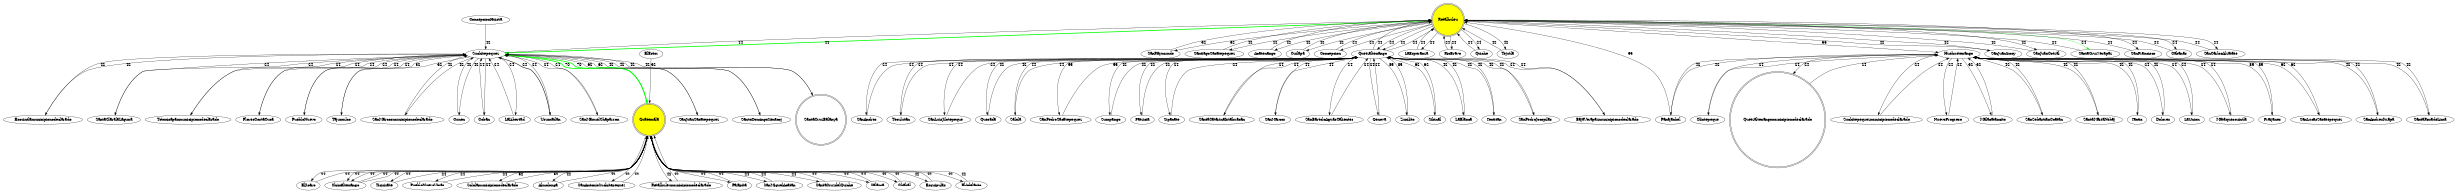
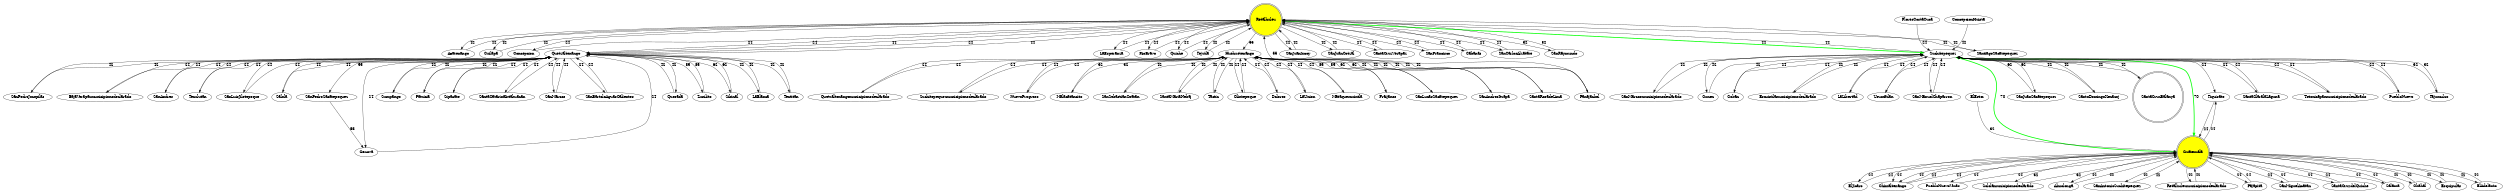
  digraph {
    edge [color=black]
    Retalhuleu [fillcolor=yellow shape=doublecircle style=filled]
    Suchitepequez
    SanRaymundo
    SantiagoSacatepequez
    Acatenango
    Cuilapa
    Concepcion
    Quetzaltenango
    LaEsperanza
    RioBravo
    Quiche
    Tejutla
    Huehuetenango
    SanJuanIxcoy
    SanJuanCotzal
    SantaCruzVerapaz
    SanFrancisco
    Cabanas
    SanCarlosAlzatate
    Guatemala [fillcolor=yellow shape=doublecircle style=filled]
    SanJuanSacatepequez
    SantoDomingoXenacoj
    SantaCruzBalanya [shape=doublecircle]
    Escuintlamunicipionodeclarado
    SantaClaralaLaguna
    Totonicapanmunicipionodeclarado
    FloresCostaCuca
    PuebloNuevo
    Tajumulco
    SanMarcosmunicipionodeclarado
    Cunen
    Coban
    LaLibertad
    Usumatlan
    SanManuelChaparron
    SanPedroSacatepequez
    Sumpango
    Patzicia
    Sipacate
    SantaCatarinaIxtahuacan
    SanMarcos
    SanBartoloAguasCalientes
    Genova
    Zunilito
    Sibinal
    LaBlanca
    Tectitan
    SanPedroJocopilas
    BajaVerapazmunicipionodeclarado
    SanAndres
    Teculutan
    SanLuisJilotepeque
    Quesada
    Salola
    Fraijanes
    SanLucasSacatepequez
    SanAndresItzapa
    SantaRosadeLima
    Panajachel
    Olintepeque
-   Quetzaltenangomunicipionodeclarado [shape=doublecircle]
+   Quetzaltenangomunicipionodeclarado
    Suchitepequezmunicipionodeclarado
    NuevoProgreso
    Malacatancito
    SanSebastianCoatan
    SantaMariaNebaj
    Tactic
    Dolores
    LaUnion
    Mataquescuintla
    ElJicaro
    Chimaltenango
    Tiquisate
    PuebloNuevoVinas
    Sololamunicipionodeclarado
    Almolonga
    SanAntonioSuchitepequez
    Retalhuleumunicipionodeclarado
    Pajapita
    SanMiguelAcatan
    SantaCruzdelQuiche
    Salama
    Chahal
    Esquipulas
    ElAdelanto
    ConcepcionHuista
    ElEstor
    Retalhuleu -> Suchitepequez [color=green label=44 penwidth=3 style=bold]
    Retalhuleu -> SanRaymundo [label=32]
    Retalhuleu -> SantiagoSacatepequez [label=42]
    Retalhuleu -> Acatenango [label=42]
    Retalhuleu -> Cuilapa [label=42]
    Retalhuleu -> Concepcion [label=24]
    Retalhuleu -> Quetzaltenango [label=24]
    Retalhuleu -> Quetzaltenango [label=44]
    Retalhuleu -> LaEsperanza [label=24]
    Retalhuleu -> RioBravo [label=24]
    Retalhuleu -> Quiche [label=24]
    Retalhuleu -> Tejutla [label=42]
    Retalhuleu -> Huehuetenango [label=55]
    Retalhuleu -> SanJuanIxcoy [label=42]
    Retalhuleu -> SanJuanCotzal [label=42]
-   Retalhuleu -> SantaCruzVerapaz [color=green label=24]
+   Retalhuleu -> SantaCruzVerapaz [label=24]
    Retalhuleu -> SanFrancisco [label=24]
    Retalhuleu -> Cabanas [label=24]
    Retalhuleu -> SanCarlosAlzatate [label=24]
    Suchitepequez -> Retalhuleu [label=44]
    Suchitepequez -> Guatemala [color=green label=70 penwidth=3 style=bold]
    Suchitepequez -> SanJuanSacatepequez [label=62]
    Suchitepequez -> SantoDomingoXenacoj [label=42]
    Suchitepequez -> SantaCruzBalanya [label=42]
    Suchitepequez -> Escuintlamunicipionodeclarado [label=42]
    Suchitepequez -> SantaClaralaLaguna [label=24]
    Suchitepequez -> Totonicapanmunicipionodeclarado [label=24]
-   Suchitepequez -> FloresCostaCuca [label=24]
+   Suchitepequez -> Tiquisate [label=24]
    Suchitepequez -> PuebloNuevo [label=24]
    Suchitepequez -> Tajumulco [label=32]
    Suchitepequez -> SanMarcosmunicipionodeclarado [label=42]
    Suchitepequez -> Cunen [label=42]
    Suchitepequez -> Coban [label=24]
    Suchitepequez -> LaLibertad [label=24]
    Suchitepequez -> Usumatlan [label=24]
    Suchitepequez -> SanManuelChaparron [label=24]
    SanRaymundo -> Retalhuleu [label=32]
    SantiagoSacatepequez -> Retalhuleu [label=42]
    Acatenango -> Retalhuleu [label=42]
    Cuilapa -> Retalhuleu [label=42]
    Concepcion -> Retalhuleu [label=24]
    Quetzaltenango -> Retalhuleu [label=24]
    Quetzaltenango -> Retalhuleu [label=44]
    Quetzaltenango -> SanPedroSacatepequez [label=55]
    Quetzaltenango -> Sumpango [label=42]
    Quetzaltenango -> Patzicia [label=42]
    Quetzaltenango -> Sipacate [label=24]
    Quetzaltenango -> SantaCatarinaIxtahuacan [label=24]
    Quetzaltenango -> SanMarcos [label=44]
    Quetzaltenango -> SanBartoloAguasCalientes [label=24]
    Quetzaltenango -> Genova [label=24]
    Quetzaltenango -> Zunilito [label=85]
    Quetzaltenango -> Sibinal [label=62]
    Quetzaltenango -> LaBlanca [label=42]
    Quetzaltenango -> Tectitan [label=42]
    Quetzaltenango -> SanPedroJocopilas [label=42]
    Quetzaltenango -> BajaVerapazmunicipionodeclarado [label=24]
    Quetzaltenango -> SanAndres [label=24]
    Quetzaltenango -> Teculutan [label=24]
    Quetzaltenango -> SanLuisJilotepeque [label=24]
    Quetzaltenango -> Quesada [label=42]
    Quetzaltenango -> Salola [label=44]
    LaEsperanza -> Retalhuleu [label=24]
    RioBravo -> Retalhuleu [label=24]
    Quiche -> Retalhuleu [label=24]
    Tejutla -> Retalhuleu [label=42]
    Huehuetenango -> Fraijanes [label=85]
    Huehuetenango -> SanLucasSacatepequez [label=62]
    Huehuetenango -> SanAndresItzapa [label=42]
    Huehuetenango -> SantaRosadeLima [label=42]
    Huehuetenango -> Panajachel [label=42]
    Huehuetenango -> Olintepeque [label=24]
    Huehuetenango -> Quetzaltenangomunicipionodeclarado [label=24]
    Huehuetenango -> Suchitepequezmunicipionodeclarado [label=24]
    Huehuetenango -> NuevoProgreso [label=24]
    Huehuetenango -> Malacatancito [label=32]
    Huehuetenango -> SanSebastianCoatan [label=42]
    Huehuetenango -> SantaMariaNebaj [label=42]
    Huehuetenango -> Tactic [label=42]
    Huehuetenango -> Dolores [label=24]
    Huehuetenango -> LaUnion [label=24]
    Huehuetenango -> Mataquescuintla [label=24]
    SanJuanIxcoy -> Retalhuleu [label=42]
    SanJuanCotzal -> Retalhuleu [label=42]
    SantaCruzVerapaz -> Retalhuleu [label=24]
    SanFrancisco -> Retalhuleu [label=24]
    Cabanas -> Retalhuleu [label=24]
    SanCarlosAlzatate -> Retalhuleu [label=24]
    Guatemala -> Suchitepequez [color=green label=70 penwidth=3 style=bold]
    Guatemala -> ElJicaro [label=24]
    Guatemala -> Chimaltenango [label=24]
    Guatemala -> Chimaltenango [label=44]
    Guatemala -> Tiquisate [label=24]
    Guatemala -> PuebloNuevoVinas [label=24]
    Guatemala -> Sololamunicipionodeclarado [label=32]
    Guatemala -> Almolonga [label=42]
    Guatemala -> SanAntonioSuchitepequez [label=42]
    Guatemala -> Retalhuleumunicipionodeclarado [label=42]
    Guatemala -> Pajapita [label=24]
    Guatemala -> SanMiguelAcatan [label=24]
    Guatemala -> SantaCruzdelQuiche [label=24]
    Guatemala -> Salama [label=24]
    Guatemala -> Chahal [label=42]
    Guatemala -> Esquipulas [label=42]
    Guatemala -> ElAdelanto [label=42]
    SanJuanSacatepequez -> Suchitepequez [label=62]
    SantoDomingoXenacoj -> Suchitepequez [label=42]
    SantaCruzBalanya -> Suchitepequez [label=42]
    Escuintlamunicipionodeclarado -> Suchitepequez [label=42]
    SantaClaralaLaguna -> Suchitepequez [label=24]
    Totonicapanmunicipionodeclarado -> Suchitepequez [label=24]
    FloresCostaCuca -> Suchitepequez [label=24]
    PuebloNuevo -> Suchitepequez [label=24]
    Tajumulco -> Suchitepequez [label=32]
    SanMarcosmunicipionodeclarado -> Suchitepequez [label=42]
    Cunen -> Suchitepequez [label=42]
    Coban -> Suchitepequez [label=24]
    LaLibertad -> Suchitepequez [label=24]
-   Usumatlan -> Suchitepequez [label=24 style=bold]
+   Usumatlan -> Suchitepequez [label=24]
    SanManuelChaparron -> Suchitepequez [label=24]
-   SanPedroSacatepequez -> Quetzaltenango [label=55]
+   SanPedroSacatepequez -> Genova [label=55]
    Sumpango -> Quetzaltenango [label=42]
    Patzicia -> Quetzaltenango [label=42]
    Sipacate -> Quetzaltenango [label=24]
    SantaCatarinaIxtahuacan -> Quetzaltenango [label=24]
    SanMarcos -> Quetzaltenango [label=44]
    SanBartoloAguasCalientes -> Quetzaltenango [label=24]
    Genova -> Quetzaltenango [label=24]
    Zunilito -> Quetzaltenango [label=85]
    Sibinal -> Quetzaltenango [label=62]
    LaBlanca -> Quetzaltenango [label=42]
    Tectitan -> Quetzaltenango [label=42]
    SanPedroJocopilas -> Quetzaltenango [label=42]
    BajaVerapazmunicipionodeclarado -> Quetzaltenango [label=24]
    SanAndres -> Quetzaltenango [label=24]
    Teculutan -> Quetzaltenango [label=24]
    SanLuisJilotepeque -> Quetzaltenango [label=24]
    Quesada -> Quetzaltenango [label=42]
    Salola -> Quetzaltenango [label=44]
    Fraijanes -> Huehuetenango [label=85]
    SanLucasSacatepequez -> Huehuetenango [label=62]
    SanAndresItzapa -> Huehuetenango [label=42]
    SantaRosadeLima -> Huehuetenango [label=42]
    Panajachel -> Retalhuleu [label=55]
    Panajachel -> Huehuetenango [label=42]
    Olintepeque -> Huehuetenango [label=24]
    Quetzaltenangomunicipionodeclarado -> Huehuetenango [label=24]
    Suchitepequezmunicipionodeclarado -> Huehuetenango [label=24]
    NuevoProgreso -> Huehuetenango [label=24]
    Malacatancito -> Huehuetenango [label=32]
    SanSebastianCoatan -> Huehuetenango [label=42]
    SantaMariaNebaj -> Huehuetenango [label=42]
    Tactic -> Huehuetenango [label=42]
-   Dolores -> Huehuetenango [label=42]
+   Dolores -> Huehuetenango [label=24]
    LaUnion -> Huehuetenango [label=24]
    Mataquescuintla -> Huehuetenango [label=24]
    ElJicaro -> Guatemala [label=24]
    Chimaltenango -> Guatemala [label=24]
    Chimaltenango -> Guatemala [label=44]
    Tiquisate -> Guatemala [label=24]
    PuebloNuevoVinas -> Guatemala [label=24]
    Sololamunicipionodeclarado -> Guatemala [label=32]
    Almolonga -> Guatemala [label=42]
    SanAntonioSuchitepequez -> Guatemala [label=42]
    Retalhuleumunicipionodeclarado -> Guatemala [label=42]
    Pajapita -> Guatemala [label=24]
    SanMiguelAcatan -> Guatemala [label=24]
    SantaCruzdelQuiche -> Guatemala [label=24]
    Salama -> Guatemala [label=24]
    Chahal -> Guatemala [label=42]
    Esquipulas -> Guatemala [label=42]
    ElAdelanto -> Guatemala [label=42]
    ConcepcionHuista -> Suchitepequez [label=42]
    ElEstor -> Guatemala [label=32]
  }
